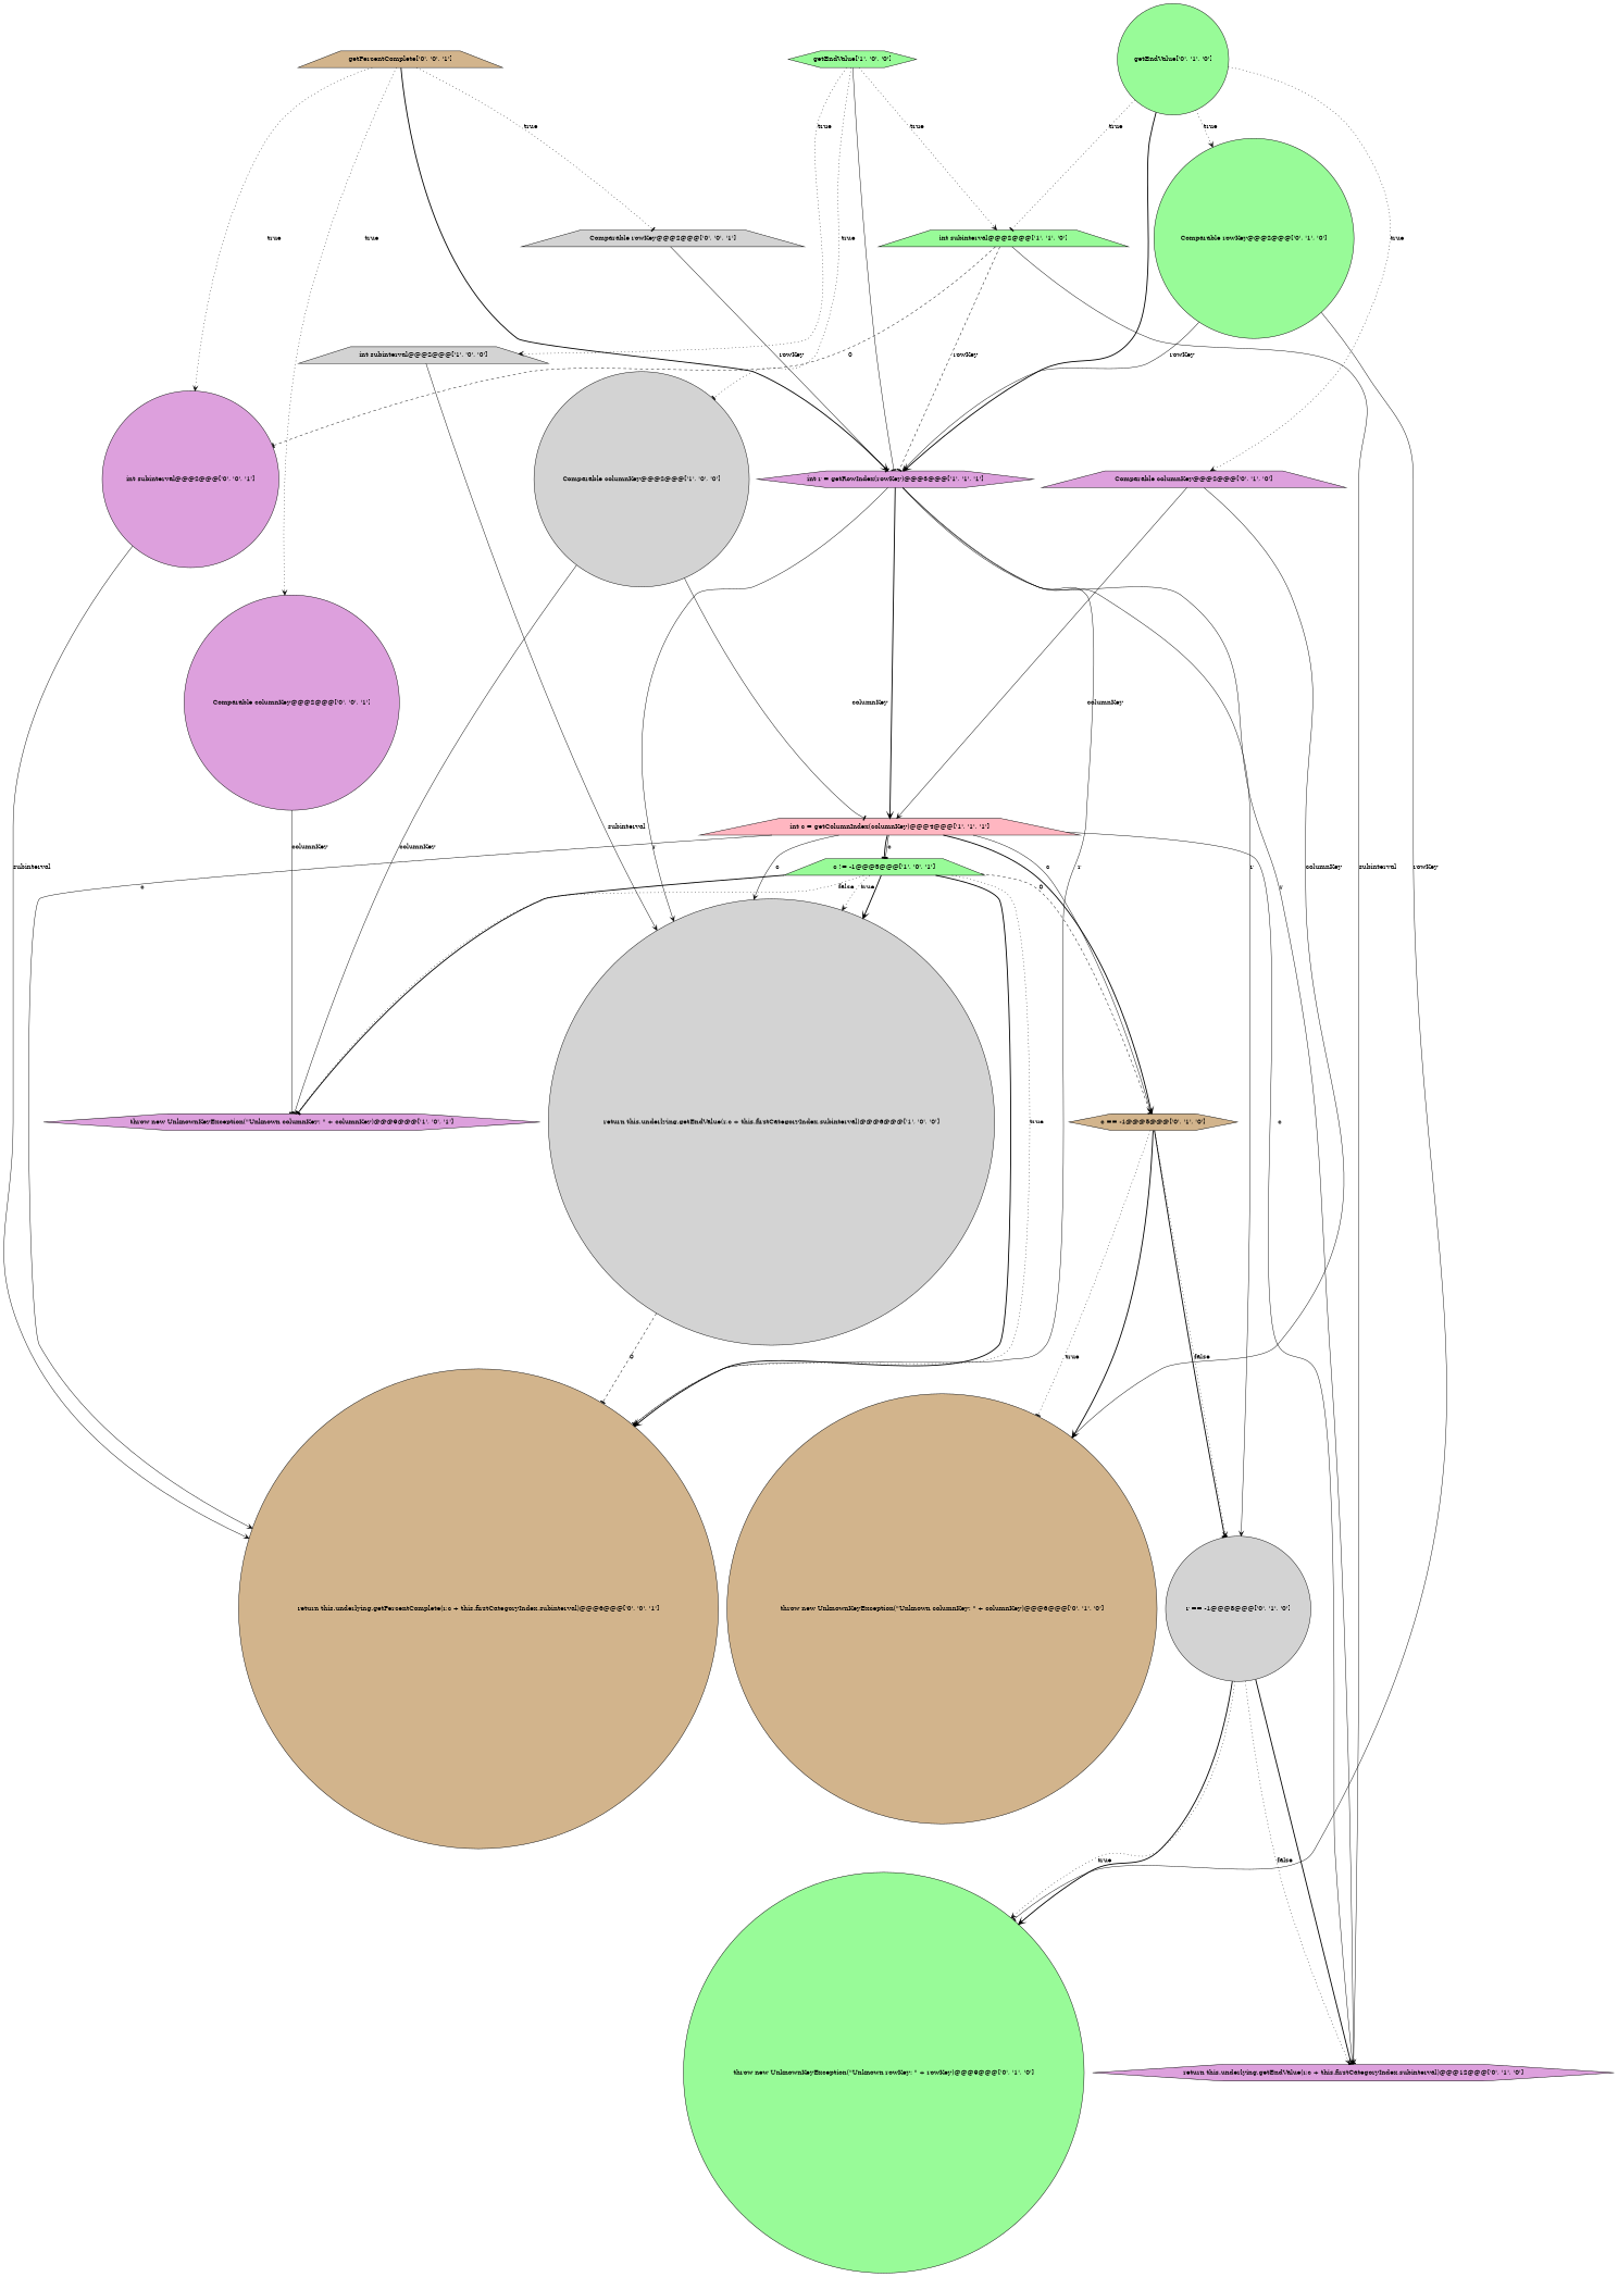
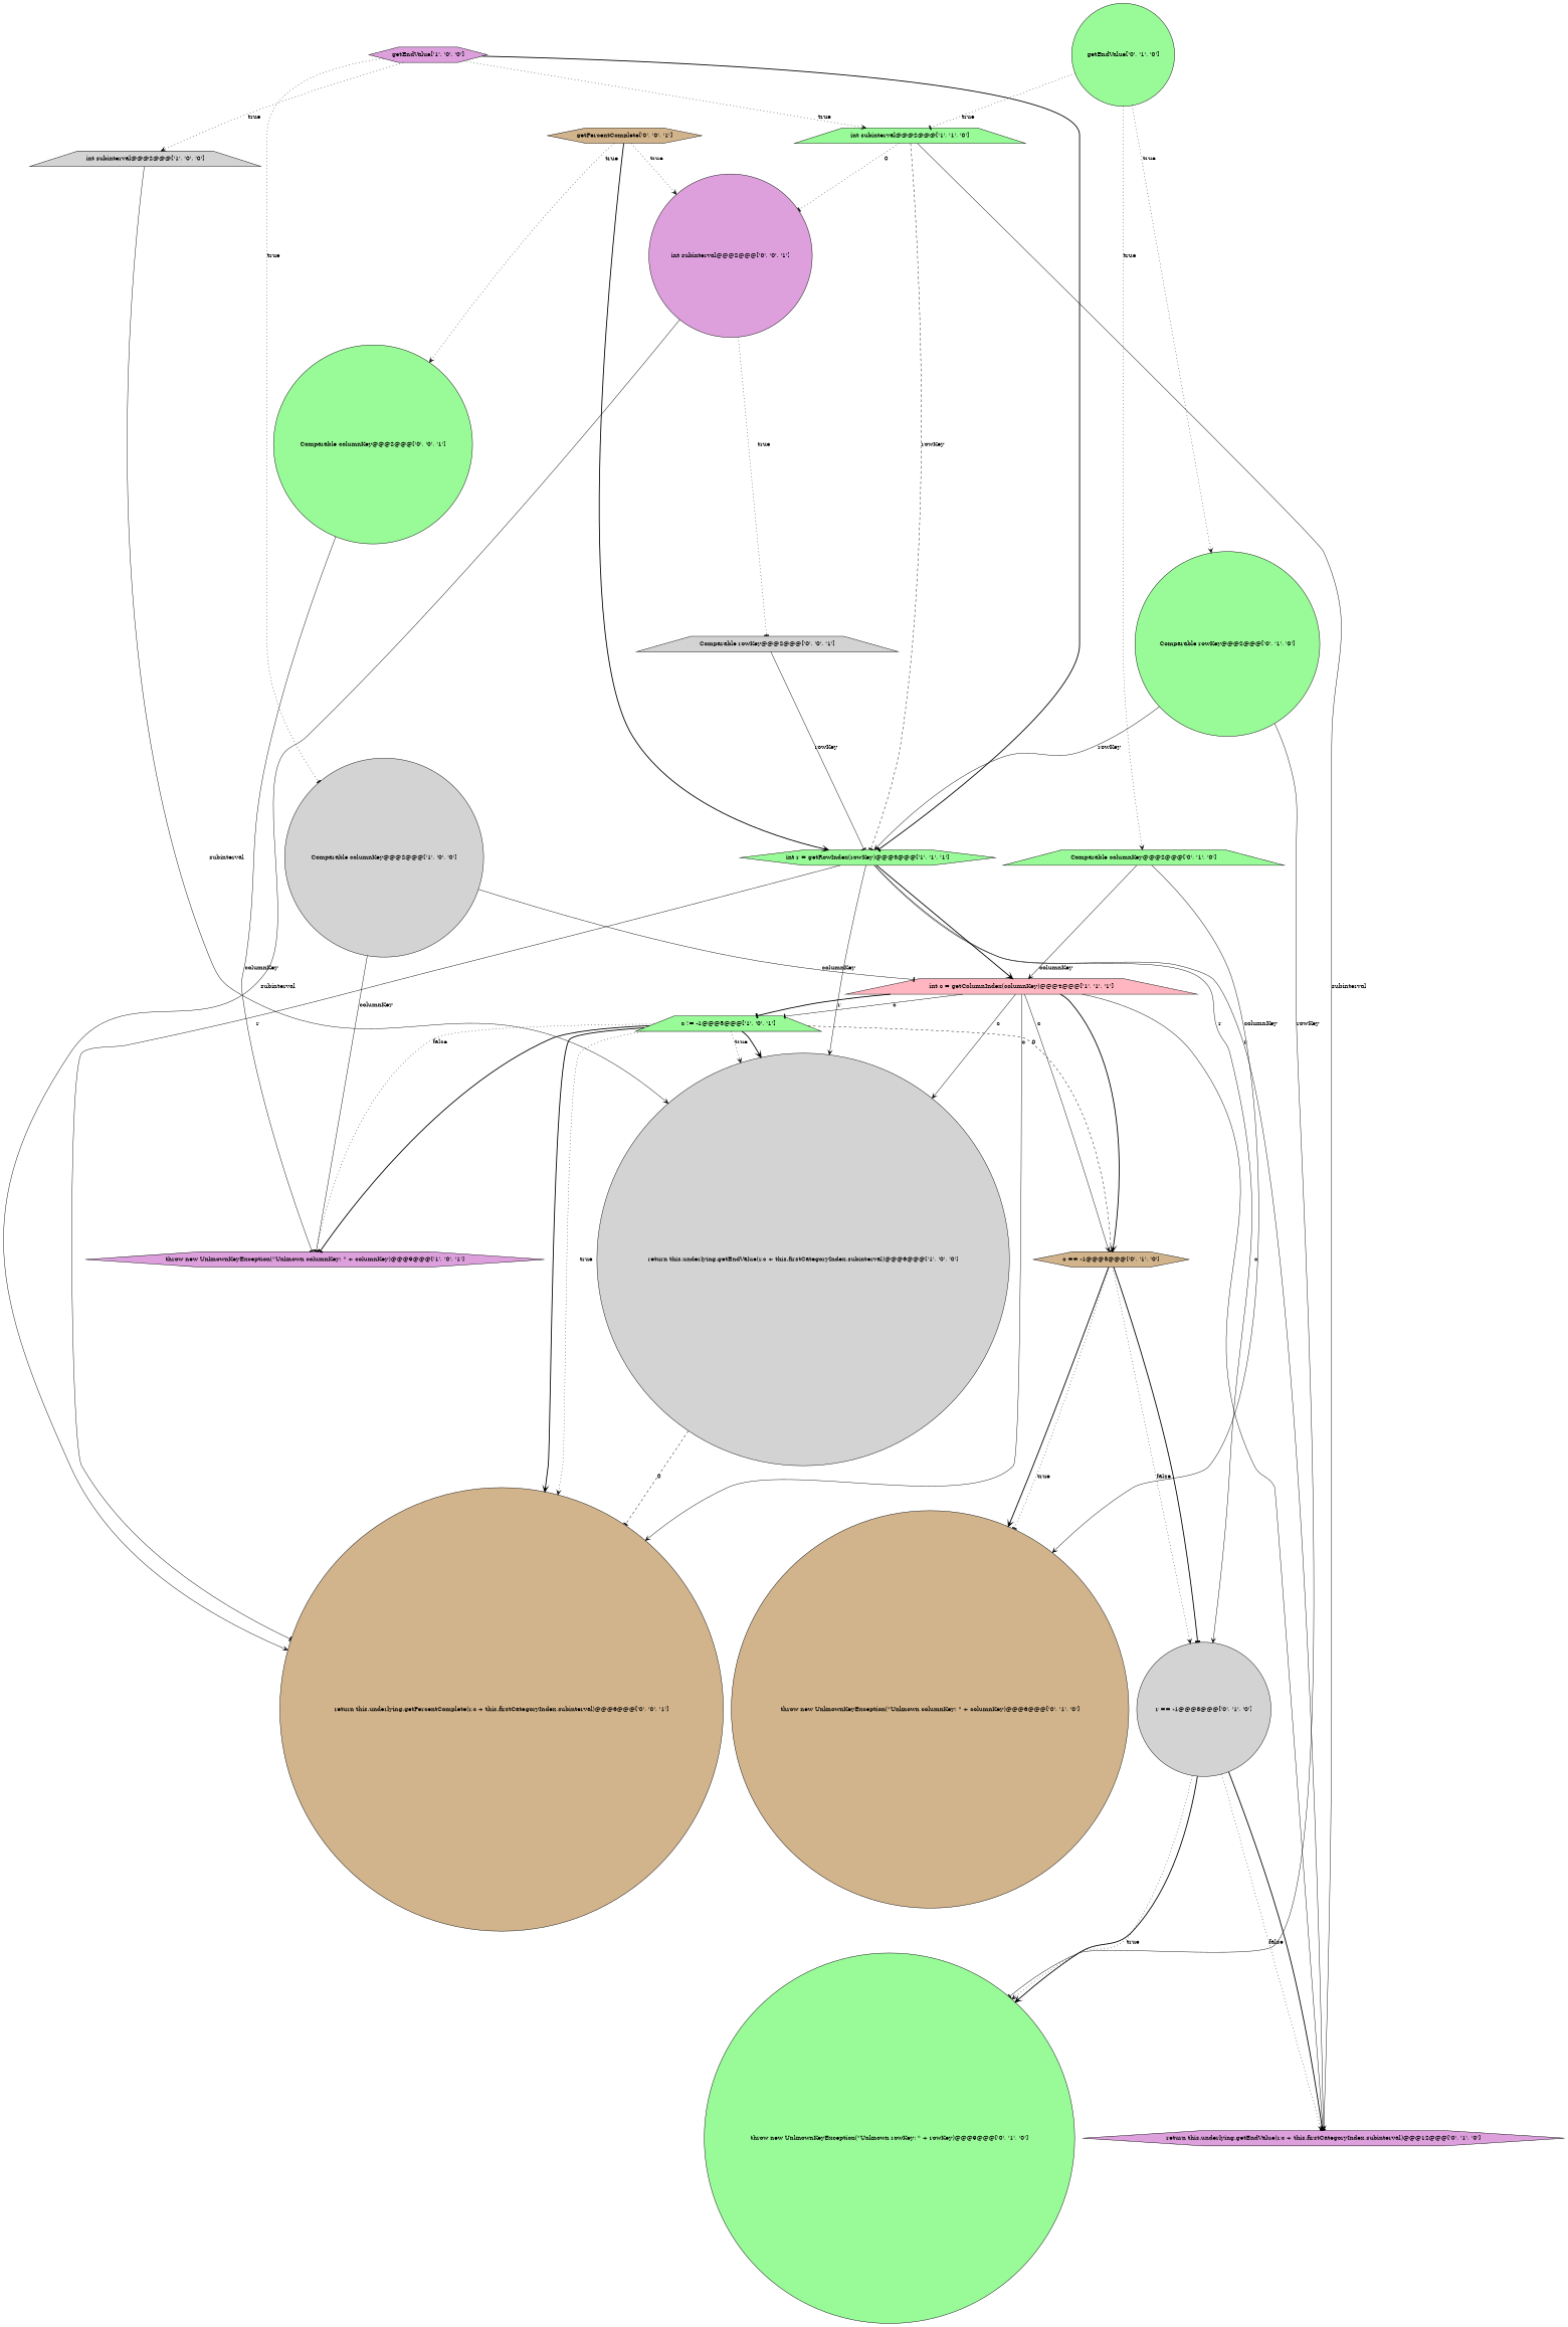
  digraph {
    node [fillcolor=palegreen shape=circle style=filled]
    edge [arrowhead=vee style=solid]
-   n1 [label="getEndValue['1', '0', '0']" shape=hexagon]
+   n1 [fillcolor=plum label="getEndValue['1', '0', '0']" shape=hexagon]
    n2 [fillcolor=lightgrey label="int subinterval@@@2@@@['1', '0', '0']" shape=trapezium]
    n3 [fillcolor=lightgrey label="Comparable columnKey@@@2@@@['1', '0', '0']"]
    n4 [label="int subinterval@@@2@@@['1', '1', '0']" shape=trapezium]
-   n5 [fillcolor=plum label="int r = getRowIndex(rowKey)@@@3@@@['1', '1', '1']" shape=hexagon]
+   n5 [label="int r = getRowIndex(rowKey)@@@3@@@['1', '1', '1']" shape=hexagon]
    n6 [fillcolor=lightgrey label="return this.underlying.getEndValue(r,c + this.firstCategoryIndex,subinterval)@@@6@@@['1', '0', '0']"]
    n7 [fillcolor=plum label="throw new UnknownKeyException(\"Unknown columnKey: \" + columnKey)@@@9@@@['1', '0', '1']" shape=hexagon]
    n8 [fillcolor=lightpink label="int c = getColumnIndex(columnKey)@@@4@@@['1', '1', '1']" shape=trapezium]
    n9 [fillcolor=plum label="return this.underlying.getEndValue(r,c + this.firstCategoryIndex,subinterval)@@@12@@@['0', '1', '0']" shape=hexagon]
    n10 [fillcolor=plum label="int subinterval@@@2@@@['0', '0', '1']"]
    n11 [fillcolor=lightgrey label="r == -1@@@8@@@['0', '1', '0']"]
    n12 [fillcolor=tan label="return this.underlying.getPercentComplete(r,c + this.firstCategoryIndex,subinterval)@@@6@@@['0', '0', '1']"]
    n13 [fillcolor=tan label="c == -1@@@5@@@['0', '1', '0']" shape=hexagon]
    n14 [fillcolor=tan label="throw new UnknownKeyException(\"Unknown columnKey: \" + columnKey)@@@6@@@['0', '1', '0']"]
    n15 [label="throw new UnknownKeyException(\"Unknown rowKey: \" + rowKey)@@@9@@@['0', '1', '0']"]
    n16 [label="c != -1@@@5@@@['1', '0', '1']" shape=trapezium]
-   n17 [fillcolor=plum label="Comparable columnKey@@@2@@@['0', '1', '0']" shape=trapezium]
+   n17 [label="Comparable columnKey@@@2@@@['0', '1', '0']" shape=trapezium]
    n18 [label="getEndValue['0', '1', '0']"]
    n19 [label="Comparable rowKey@@@2@@@['0', '1', '0']"]
-   n20 [fillcolor=tan label="getPercentComplete['0', '0', '1']" shape=trapezium]
+   n20 [fillcolor=tan label="getPercentComplete['0', '0', '1']" shape=hexagon]
    n21 [fillcolor=lightgrey label="Comparable rowKey@@@2@@@['0', '0', '1']" shape=trapezium]
-   n22 [fillcolor=plum label="Comparable columnKey@@@2@@@['0', '0', '1']"]
+   n22 [label="Comparable columnKey@@@2@@@['0', '0', '1']"]
    n1 -> n2 [label=true style=dotted]
    n1 -> n3 [arrowhead=tee label=true style=dotted]
    n1 -> n4 [label=true style=dotted]
-   n1 -> n5 [arrowhead=tee]
+   n1 -> n5 [arrowhead=tee style=bold]
    n2 -> n6 [label=subinterval]
    n3 -> n7 [arrowhead=tee label=columnKey]
    n3 -> n8 [arrowhead=tee label=columnKey]
    n4 -> n5 [arrowhead=tee label=rowKey style=dashed]
    n4 -> n9 [label=subinterval]
-   n4 -> n10 [arrowhead=tee label=0 style=dashed]
+   n4 -> n10 [arrowhead=tee label=0 style=dotted]
    n5 -> n6 [label=r]
    n5 -> n8 [style=bold]
    n5 -> n9 [arrowhead=tee label=r]
    n5 -> n11 [label=r]
    n5 -> n12 [arrowhead=tee label=r]
    n6 -> n12 [arrowhead=tee label=0 style=dashed]
    n8 -> n6 [label=c]
    n8 -> n9 [label=c]
    n8 -> n12 [label=c]
    n8 -> n13 [style=bold]
    n8 -> n13 [label=c]
    n8 -> n16 [arrowhead=tee style=bold]
    n8 -> n16 [arrowhead=tee label=c]
    n10 -> n12 [label=subinterval]
    n11 -> n9 [label=false style=dotted]
    n11 -> n9 [arrowhead=tee style=bold]
    n11 -> n15 [style=bold]
    n11 -> n15 [label=true style=dotted]
    n13 -> n11 [label=false style=dotted]
    n13 -> n11 [arrowhead=tee style=bold]
    n13 -> n14 [style=bold]
    n13 -> n14 [arrowhead=tee label=true style=dotted]
    n16 -> n6 [label=true style=dotted]
    n16 -> n6 [style=bold]
    n16 -> n7 [arrowhead=tee label=false style=dotted]
    n16 -> n7 [arrowhead=tee style=bold]
    n16 -> n12 [style=bold]
    n16 -> n12 [label=true style=dotted]
    n16 -> n13 [arrowhead=tee label=0 style=dashed]
    n17 -> n8 [label=columnKey]
    n17 -> n14 [label=columnKey]
    n18 -> n4 [arrowhead=tee label=true style=dotted]
-   n18 -> n5 [style=bold]
    n18 -> n17 [label=true style=dotted]
    n18 -> n19 [label=true style=dotted]
    n19 -> n5 [label=rowKey]
    n19 -> n15 [arrowhead=tee label=rowKey]
    n20 -> n5 [style=bold]
    n20 -> n10 [label=true style=dotted]
-   n20 -> n21 [arrowhead=tee label=true style=dotted]
+   n10 -> n21 [arrowhead=tee label=true style=dotted]
    n20 -> n22 [label=true style=dotted]
    n21 -> n5 [arrowhead=tee label=rowKey]
    n22 -> n7 [arrowhead=tee label=columnKey]
  }
